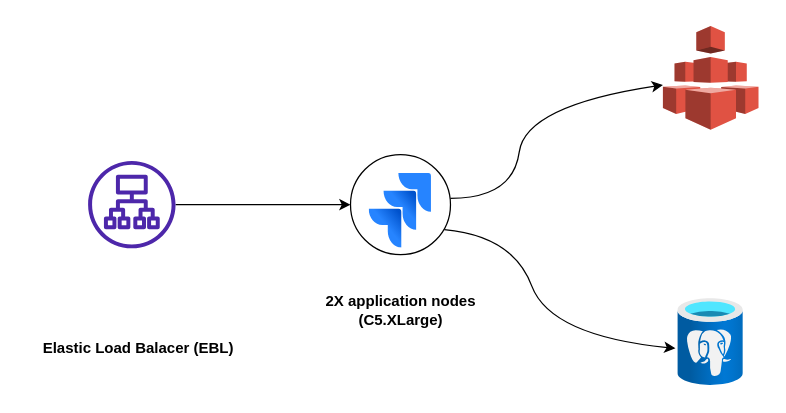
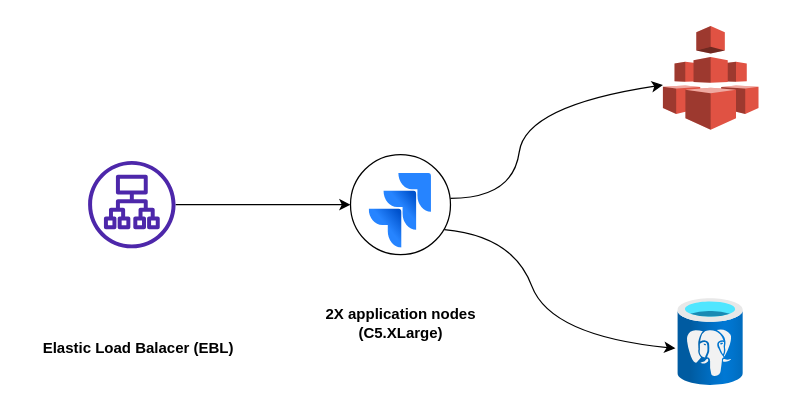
  <mxCell id="0" />
  <mxCell id="1" parent="0" />
  <mxCell id="2" value="" style="ellipse;whiteSpace=wrap;html=1;aspect=fixed;" vertex="1" parent="1"><mxGeometry x="280" y="123" width="80" height="80" as="geometry" /></mxCell>
  <mxCell id="3" style="edgeStyle=orthogonalEdgeStyle;rounded=0;orthogonalLoop=1;jettySize=auto;html=1;" edge="1" parent="1" source="4"><mxGeometry relative="1" as="geometry"><mxPoint x="280" y="163" as="targetPoint" /></mxGeometry></mxCell>
  <mxCell id="4" value="" style="sketch=0;outlineConnect=0;fontColor=#232F3E;gradientColor=none;fillColor=#4D27AA;strokeColor=none;dashed=0;verticalLabelPosition=bottom;verticalAlign=top;align=center;html=1;fontSize=12;fontStyle=0;aspect=fixed;pointerEvents=1;shape=mxgraph.aws4.application_load_balancer;" vertex="1" parent="1"><mxGeometry x="70" y="128" width="70" height="70" as="geometry" /></mxCell>
  <mxCell id="5" value="" style="outlineConnect=0;dashed=0;verticalLabelPosition=bottom;verticalAlign=top;align=center;html=1;shape=mxgraph.aws3.efs;fillColor=#E05243;gradientColor=none;" vertex="1" parent="1"><mxGeometry x="530" y="20" width="76.5" height="83" as="geometry" /></mxCell>
  <mxCell id="6" value="" style="aspect=fixed;html=1;points=[];align=center;image;fontSize=12;image=img/lib/azure2/databases/Azure_Database_PostgreSQL_Server.svg;" vertex="1" parent="1"><mxGeometry x="542.06" y="238.16" width="52.38" height="69.84" as="geometry" /></mxCell>
  <mxCell id="7" value="" style="image;image=img/lib/atlassian/Jira_Logo.svg;" vertex="1" parent="1"><mxGeometry x="295" y="138" width="50" height="60" as="geometry" /></mxCell>
  <mxCell id="8" value="" style="curved=1;endArrow=classic;html=1;rounded=0;" edge="1" parent="1" target="5"><mxGeometry width="50" height="50" relative="1" as="geometry"><mxPoint x="360" y="158" as="sourcePoint" /><mxPoint x="410" y="108" as="targetPoint" /><Array as="points"><mxPoint x="410" y="158" /><mxPoint x="420" y="84" /></Array></mxGeometry></mxCell>
  <mxCell id="9" value="" style="curved=1;endArrow=classic;html=1;rounded=0;exitX=0.938;exitY=0.75;exitDx=0;exitDy=0;exitPerimeter=0;" edge="1" parent="1" source="2"><mxGeometry width="50" height="50" relative="1" as="geometry"><mxPoint x="370" y="332.43" as="sourcePoint" /><mxPoint x="540" y="278" as="targetPoint" /><Array as="points"><mxPoint x="410" y="188" /><mxPoint x="440" y="268" /></Array></mxGeometry></mxCell>
  <mxCell id="10" value="&lt;b&gt;Elastic Load Balacer (EBL)&lt;/b&gt;" style="text;html=1;align=center;verticalAlign=middle;resizable=0;points=[];autosize=1;strokeColor=none;fillColor=none;" vertex="1" parent="1"><mxGeometry x="20" y="263" width="180" height="30" as="geometry" /></mxCell>
- <mxCell id="11" value="&lt;b&gt;2X application nodes&lt;br&gt;(C5.XLarge)&lt;/b&gt;" style="text;html=1;align=center;verticalAlign=middle;resizable=0;points=[];autosize=1;strokeColor=none;fillColor=none;" vertex="1" parent="1"><mxGeometry x="250" y="228" width="140" height="40" as="geometry" /></mxCell>
+ <mxCell id="11" value="&lt;b&gt;2X application nodes&lt;br&gt;(C5.XLarge)&lt;/b&gt;" style="text;html=1;align=center;verticalAlign=middle;resizable=0;points=[];autosize=1;strokeColor=none;fillColor=none;" vertex="1" parent="1"><mxGeometry x="250" y="238" width="140" height="40" as="geometry" /></mxCell>
